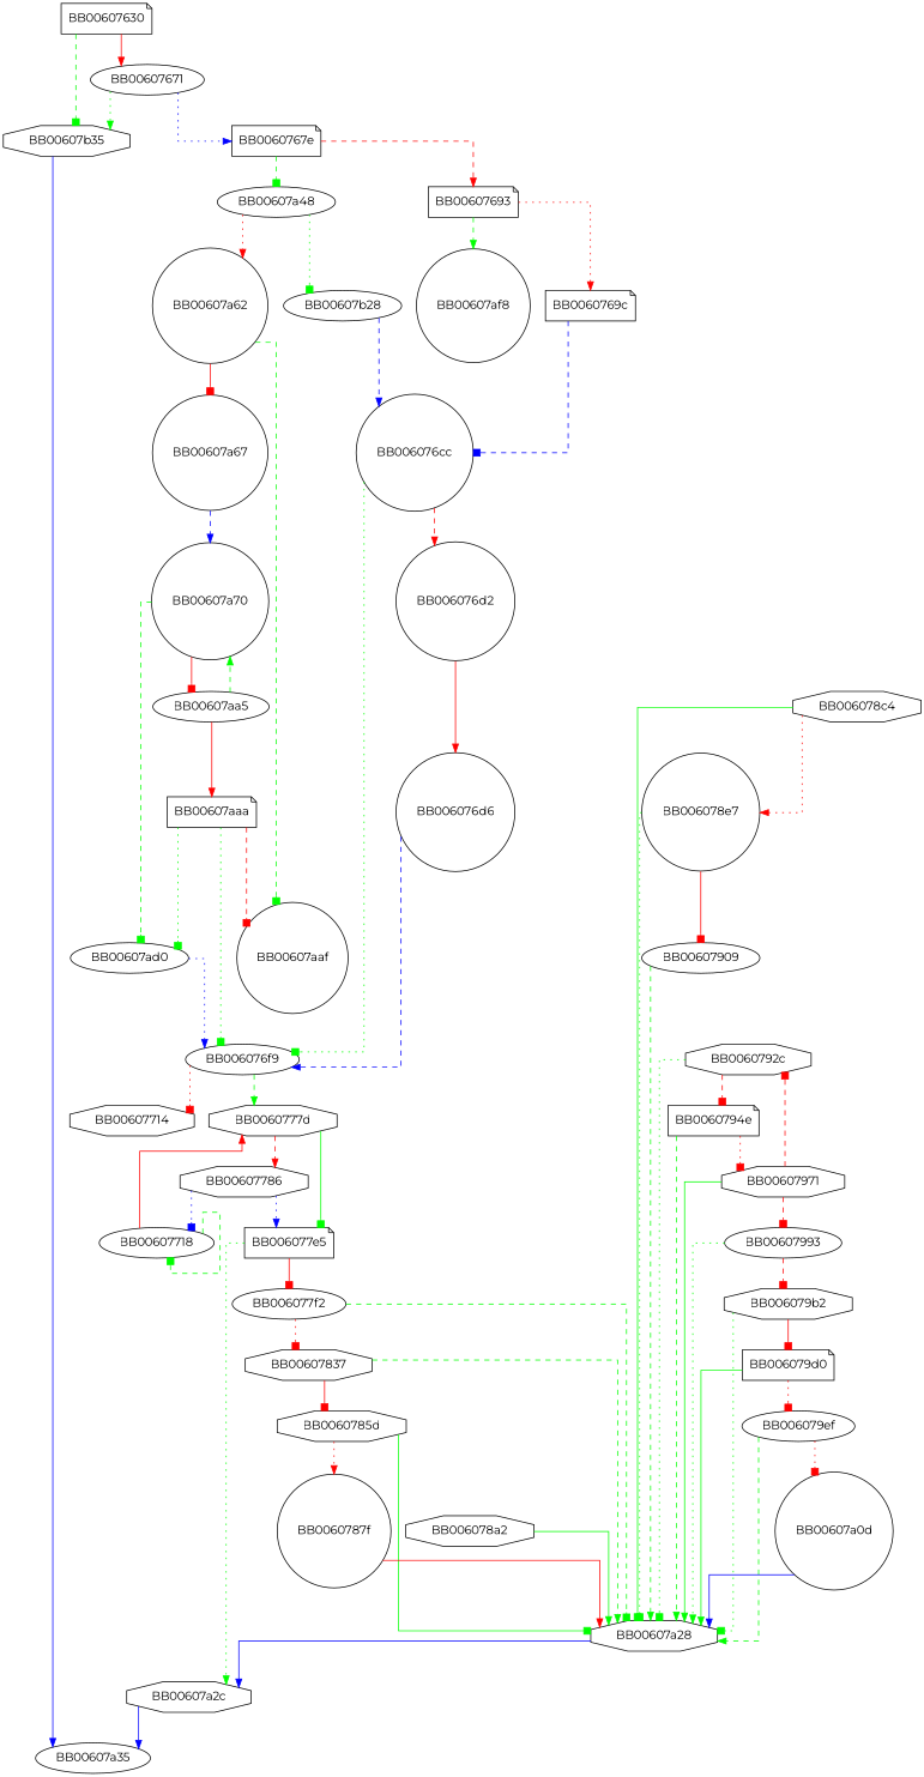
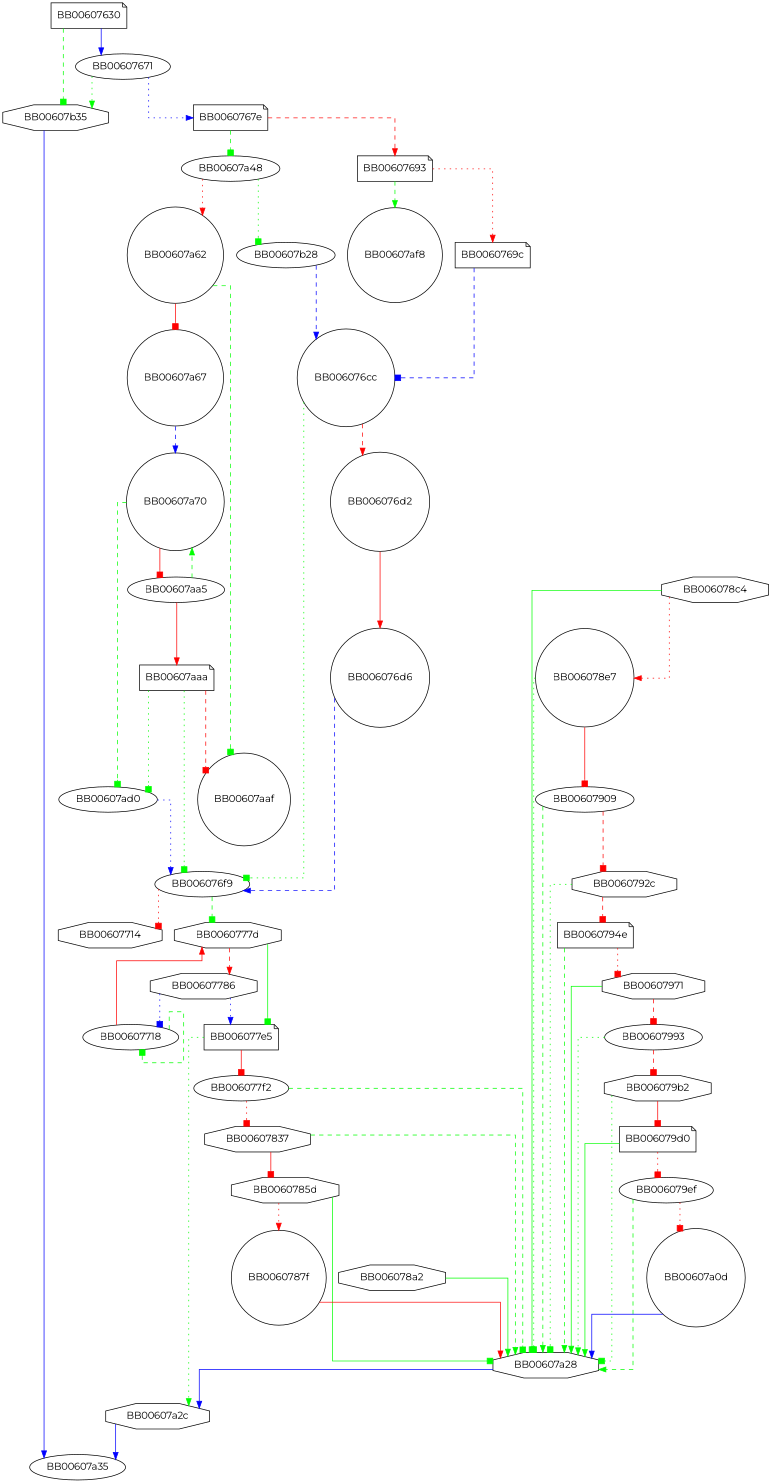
  digraph {
    fontname=Montserrat
    splines=ortho
    node [fontname=Montserrat shape=octagon]
    edge [arrowhead=normal color=green fontname=Montserrat style=dashed]
    BB00607630 [shape=note]
    BB00607b35
    BB00607671 [shape=ellipse]
    BB00607a35 [shape=ellipse]
    BB0060767e [shape=note]
    BB00607a48 [shape=ellipse]
    BB00607693 [shape=note]
    BB00607b28 [shape=ellipse]
    BB00607a62 [shape=circle]
    BB00607af8 [shape=circle]
    BB0060769c [shape=note]
    BB006076cc [shape=circle]
    BB00607aaf [shape=circle]
    BB00607a67 [shape=circle]
    BB006076f9 [shape=ellipse]
    BB006076d2 [shape=circle]
    BB0060777d
    BB00607714
    BB006076d6 [shape=circle]
    BB006077e5 [shape=note]
    BB00607786
    BB00607a2c
    BB006077f2 [shape=ellipse]
    BB00607718 [shape=ellipse]
    BB00607a28
    BB00607837
    BB0060785d
    BB0060787f [shape=circle]
    BB006078a2
    BB006078c4
    BB006078e7 [shape=circle]
    BB00607909 [shape=ellipse]
    BB0060792c
    BB0060794e [shape=note]
    BB00607971
    BB00607993 [shape=ellipse]
    BB006079b2
    BB006079d0 [shape=note]
    BB006079ef [shape=ellipse]
    BB00607a0d [shape=circle]
    BB00607a70 [shape=circle]
    BB00607ad0 [shape=ellipse]
    BB00607aa5 [shape=ellipse]
    BB00607aaa [shape=note]
    BB00607630 -> BB00607b35 [arrowhead=box]
-   BB00607630 -> BB00607671 [color=red style=solid]
+   BB00607630 -> BB00607671 [color=blue style=solid]
    BB00607b35 -> BB00607a35 [color=blue style=solid]
    BB00607671 -> BB00607b35 [style=dotted]
    BB00607671 -> BB0060767e [color=blue style=dotted]
    BB0060767e -> BB00607a48 [arrowhead=box]
    BB0060767e -> BB00607693 [color=red]
    BB00607a48 -> BB00607b28 [arrowhead=box style=dotted]
    BB00607a48 -> BB00607a62 [color=red style=dotted]
    BB00607693 -> BB00607af8
    BB00607693 -> BB0060769c [color=red style=dotted]
    BB00607b28 -> BB006076cc [color=blue]
    BB00607a62 -> BB00607aaf [arrowhead=box]
    BB00607a62 -> BB00607a67 [arrowhead=box color=red style=solid]
    BB0060769c -> BB006076cc [arrowhead=box color=blue]
    BB006076cc -> BB006076f9 [arrowhead=box style=dotted]
    BB006076cc -> BB006076d2 [color=red]
    BB00607a67 -> BB00607a70 [color=blue]
-   BB006076f9 -> BB0060777d
+   BB006076f9 -> BB0060777d [arrowhead=box]
    BB006076f9 -> BB00607714 [arrowhead=box color=red style=dotted]
    BB006076d2 -> BB006076d6 [color=red style=solid]
    BB0060777d -> BB006077e5 [arrowhead=box style=solid]
    BB0060777d -> BB00607786 [color=red]
    BB006076d6 -> BB006076f9 [color=blue]
    BB006077e5 -> BB00607a2c [style=dotted]
    BB006077e5 -> BB006077f2 [arrowhead=box color=red style=solid]
    BB00607786 -> BB006077e5 [color=blue style=dotted]
    BB00607786 -> BB00607718 [arrowhead=box color=blue style=dotted]
    BB00607a2c -> BB00607a35 [color=blue style=solid]
    BB006077f2 -> BB00607a28 [arrowhead=box]
    BB006077f2 -> BB00607837 [arrowhead=box color=red style=dotted]
    BB00607718 -> BB0060777d [color=red style=solid]
    BB00607718 -> BB00607718 [arrowhead=box]
    BB00607a28 -> BB00607a2c [color=blue style=solid]
    BB00607837 -> BB00607a28
    BB00607837 -> BB0060785d [arrowhead=box color=red style=solid]
    BB0060785d -> BB00607a28 [arrowhead=box style=solid]
    BB0060785d -> BB0060787f [color=red style=dotted]
    BB0060787f -> BB00607a28 [color=red style=solid]
    BB006078a2 -> BB00607a28 [style=solid]
    BB006078c4 -> BB00607a28 [arrowhead=box style=solid]
    BB006078c4 -> BB006078e7 [color=red style=dotted]
    BB006078e7 -> BB00607a28 [arrowhead=box style=dotted]
    BB006078e7 -> BB00607909 [arrowhead=box color=red style=solid]
    BB00607909 -> BB00607a28
-   BB00607971 -> BB0060792c [arrowhead=box color=red]
+   BB00607909 -> BB0060792c [arrowhead=box color=red]
    BB0060792c -> BB00607a28 [arrowhead=box style=dotted]
    BB0060792c -> BB0060794e [arrowhead=box color=red]
    BB0060794e -> BB00607a28
    BB0060794e -> BB00607971 [arrowhead=box color=red style=dotted]
    BB00607971 -> BB00607a28 [style=solid]
    BB00607971 -> BB00607993 [arrowhead=box color=red]
    BB00607993 -> BB00607a28 [style=dotted]
    BB00607993 -> BB006079b2 [arrowhead=box color=red]
    BB006079b2 -> BB00607a28 [arrowhead=box style=dotted]
    BB006079b2 -> BB006079d0 [arrowhead=box color=red style=solid]
    BB006079d0 -> BB00607a28 [style=solid]
    BB006079d0 -> BB006079ef [arrowhead=box color=red style=dotted]
    BB006079ef -> BB00607a28
    BB006079ef -> BB00607a0d [arrowhead=box color=red style=dotted]
    BB00607a0d -> BB00607a28 [color=blue style=solid]
    BB00607a70 -> BB00607ad0 [arrowhead=box]
    BB00607a70 -> BB00607aa5 [arrowhead=box color=red style=solid]
    BB00607ad0 -> BB006076f9 [color=blue style=dotted]
    BB00607aa5 -> BB00607a70
    BB00607aa5 -> BB00607aaa [color=red style=solid]
    BB00607aaa -> BB00607aaf [arrowhead=box color=red]
    BB00607aaa -> BB006076f9 [arrowhead=box style=dotted]
    BB00607aaa -> BB00607ad0 [arrowhead=box style=dotted]
  }
